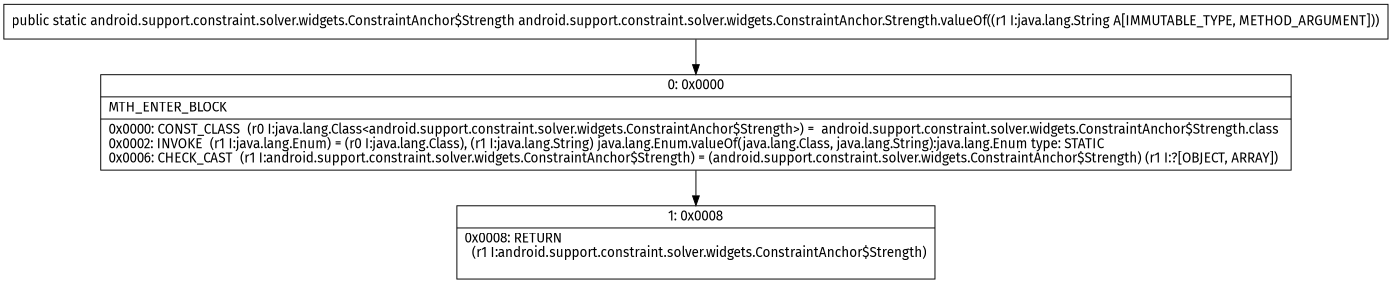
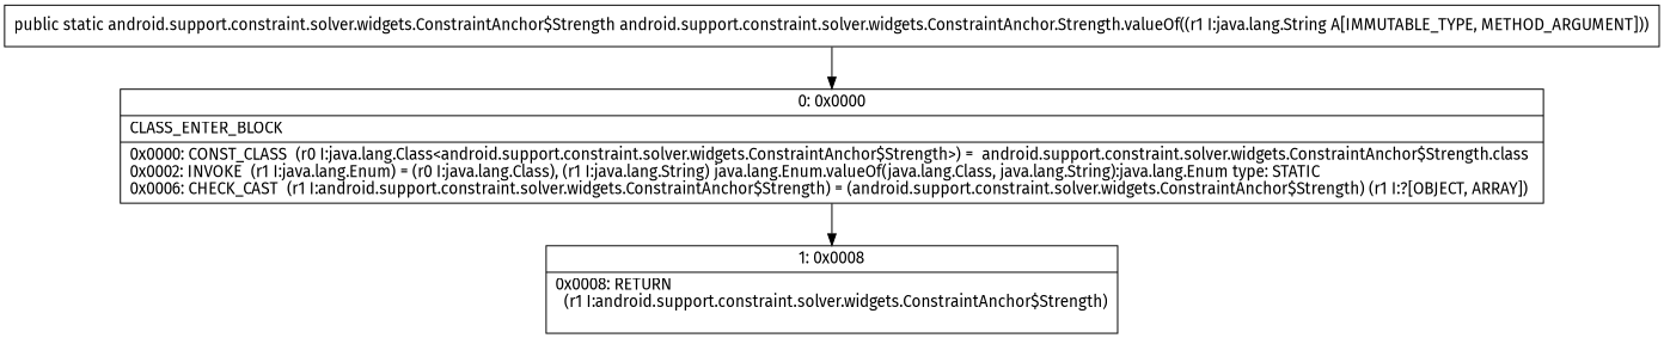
  digraph {
    fontname="Fira Sans"
    node [shape=record fontname="Fira Sans"]
    edge [fontname="Fira Sans"]
-   n1 [label="{0\:\ 0x0000|MTH_ENTER_BLOCK\l|0x0000: CONST_CLASS  (r0 I:java.lang.Class\<android.support.constraint.solver.widgets.ConstraintAnchor$Strength\>) =  android.support.constraint.solver.widgets.ConstraintAnchor$Strength.class \l0x0002: INVOKE  (r1 I:java.lang.Enum) = (r0 I:java.lang.Class), (r1 I:java.lang.String) java.lang.Enum.valueOf(java.lang.Class, java.lang.String):java.lang.Enum type: STATIC \l0x0006: CHECK_CAST  (r1 I:android.support.constraint.solver.widgets.ConstraintAnchor$Strength) = (android.support.constraint.solver.widgets.ConstraintAnchor$Strength) (r1 I:?[OBJECT, ARRAY]) \l}"]
+   n1 [label="{0\:\ 0x0000|CLASS_ENTER_BLOCK\l|0x0000: CONST_CLASS  (r0 I:java.lang.Class\<android.support.constraint.solver.widgets.ConstraintAnchor$Strength\>) =  android.support.constraint.solver.widgets.ConstraintAnchor$Strength.class \l0x0002: INVOKE  (r1 I:java.lang.Enum) = (r0 I:java.lang.Class), (r1 I:java.lang.String) java.lang.Enum.valueOf(java.lang.Class, java.lang.String):java.lang.Enum type: STATIC \l0x0006: CHECK_CAST  (r1 I:android.support.constraint.solver.widgets.ConstraintAnchor$Strength) = (android.support.constraint.solver.widgets.ConstraintAnchor$Strength) (r1 I:?[OBJECT, ARRAY]) \l}"]
    n2 [label="{1\:\ 0x0008|0x0008: RETURN  \l  (r1 I:android.support.constraint.solver.widgets.ConstraintAnchor$Strength)\l \l}"]
    n3 [label="{public static android.support.constraint.solver.widgets.ConstraintAnchor$Strength android.support.constraint.solver.widgets.ConstraintAnchor.Strength.valueOf((r1 I:java.lang.String A[IMMUTABLE_TYPE, METHOD_ARGUMENT])) }"]
    n1 -> n2
    n3 -> n1
  }
